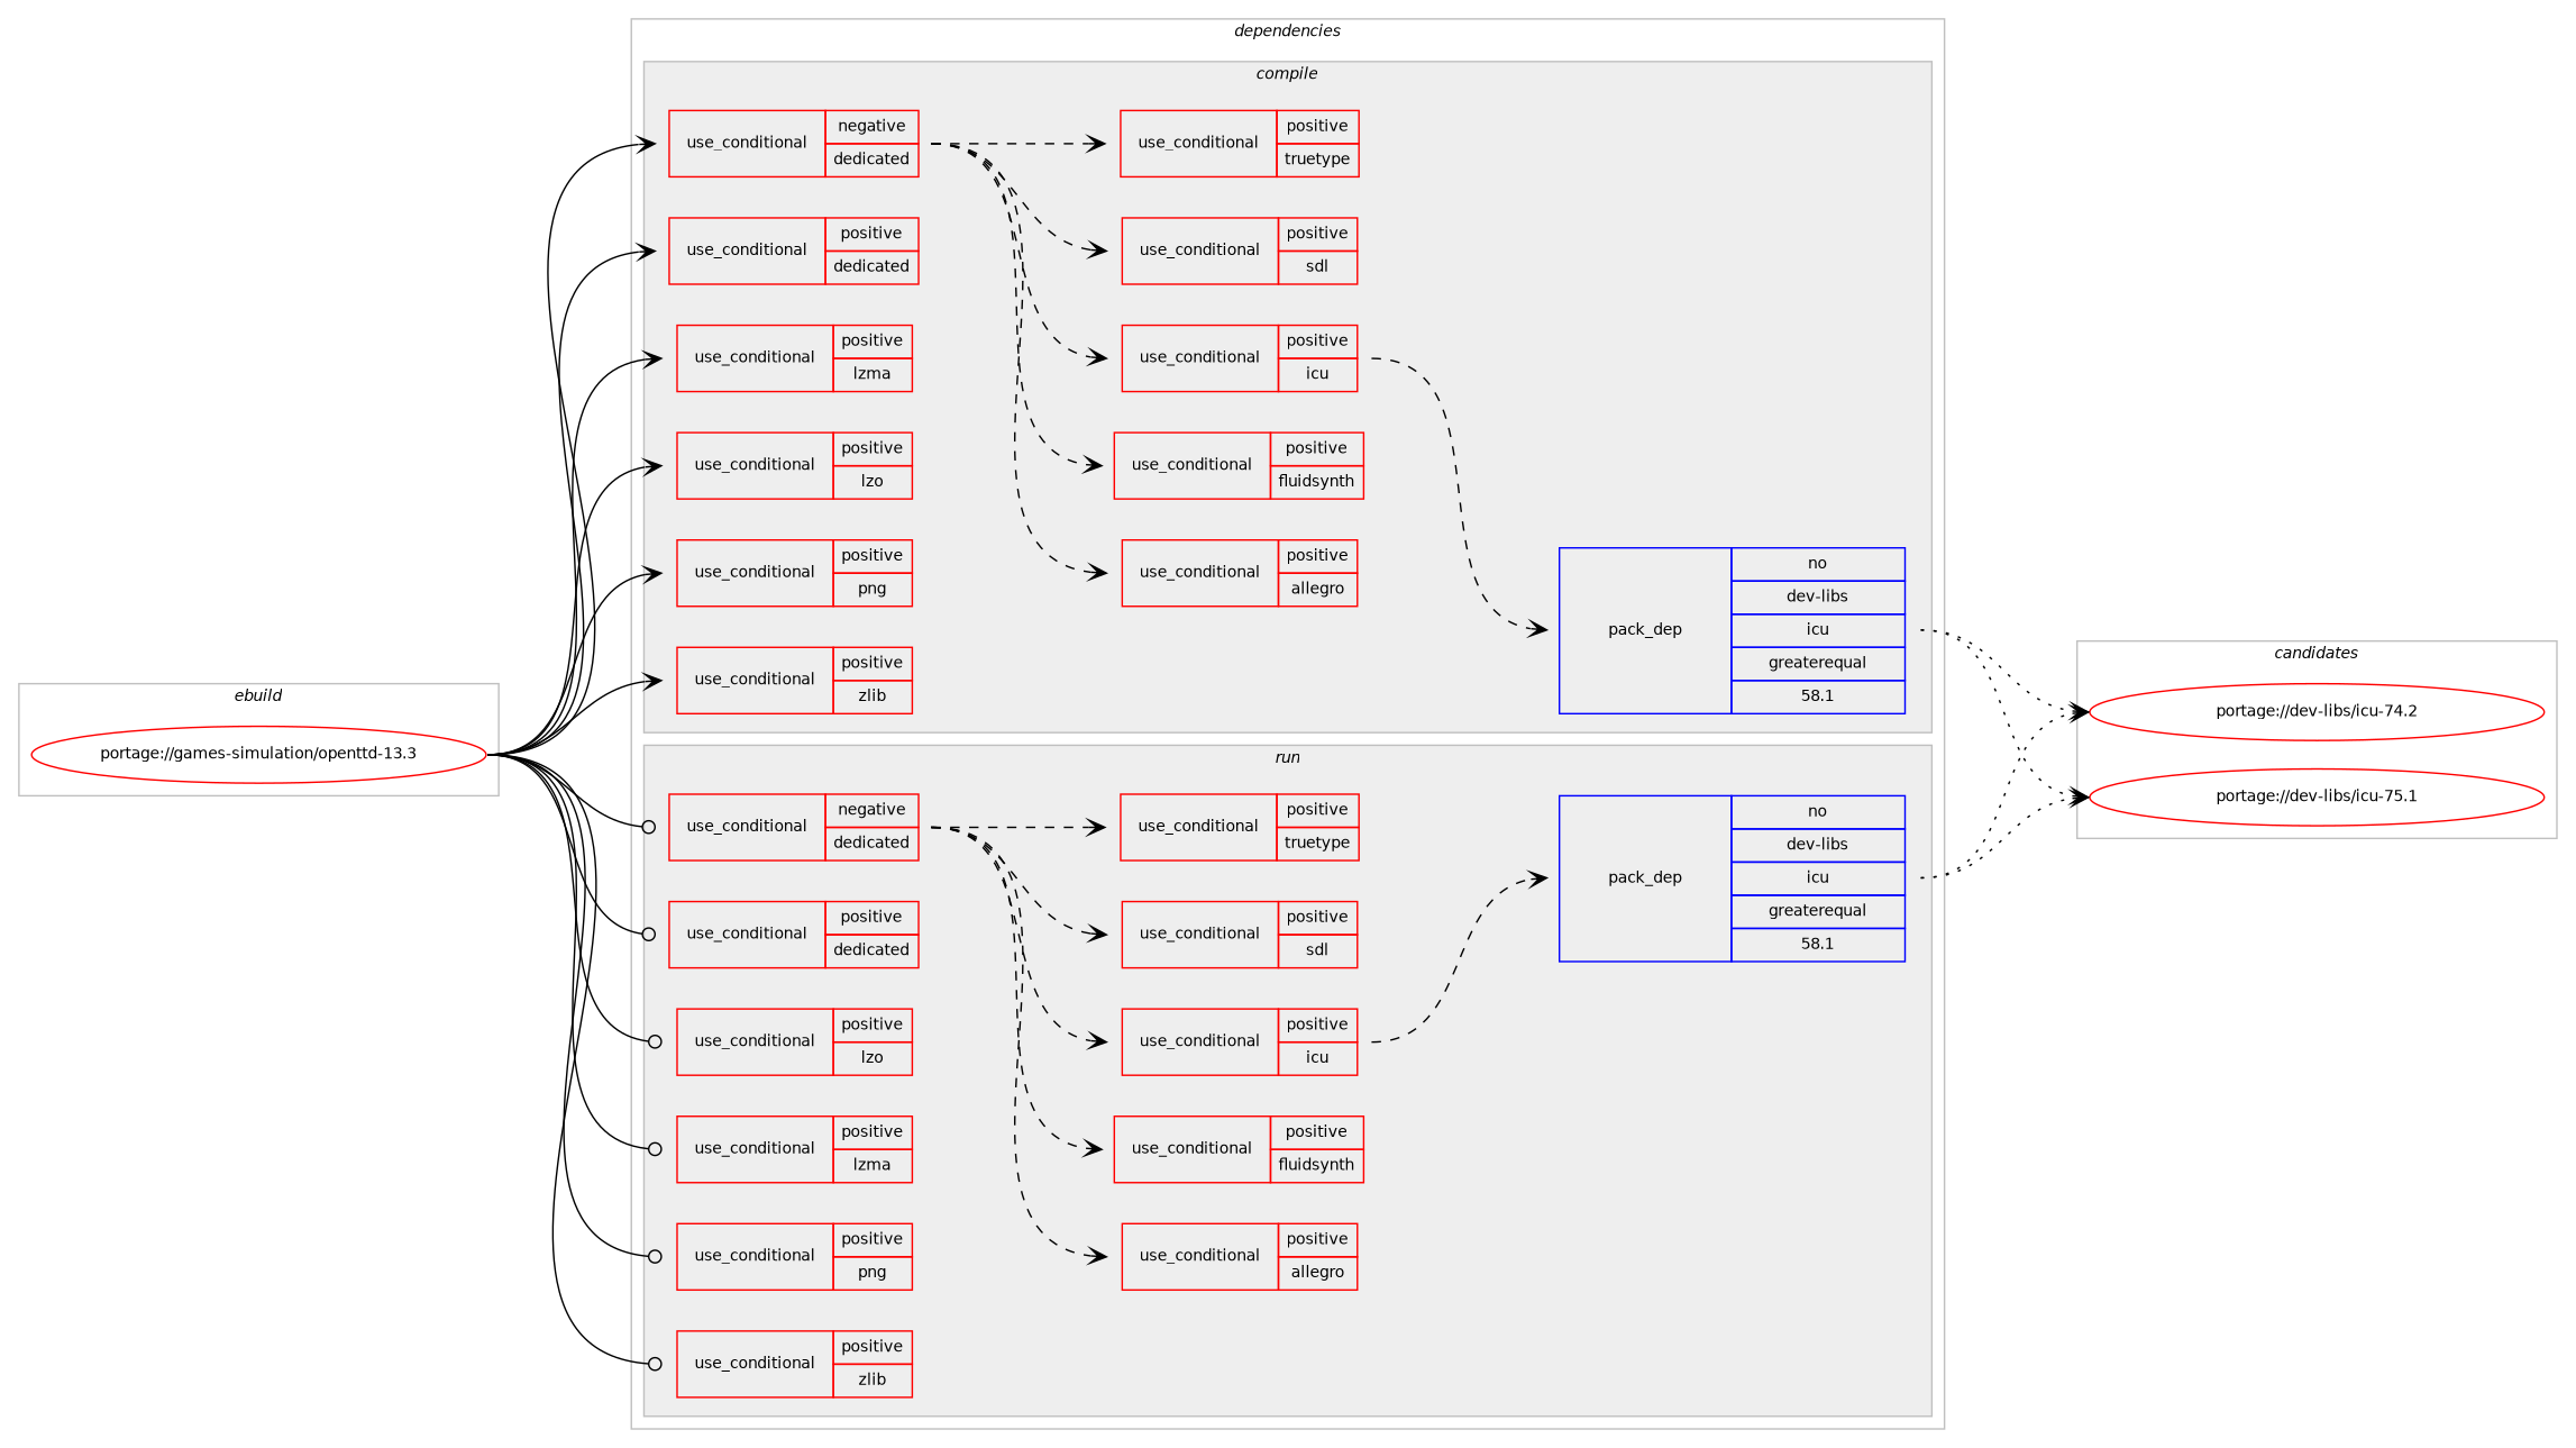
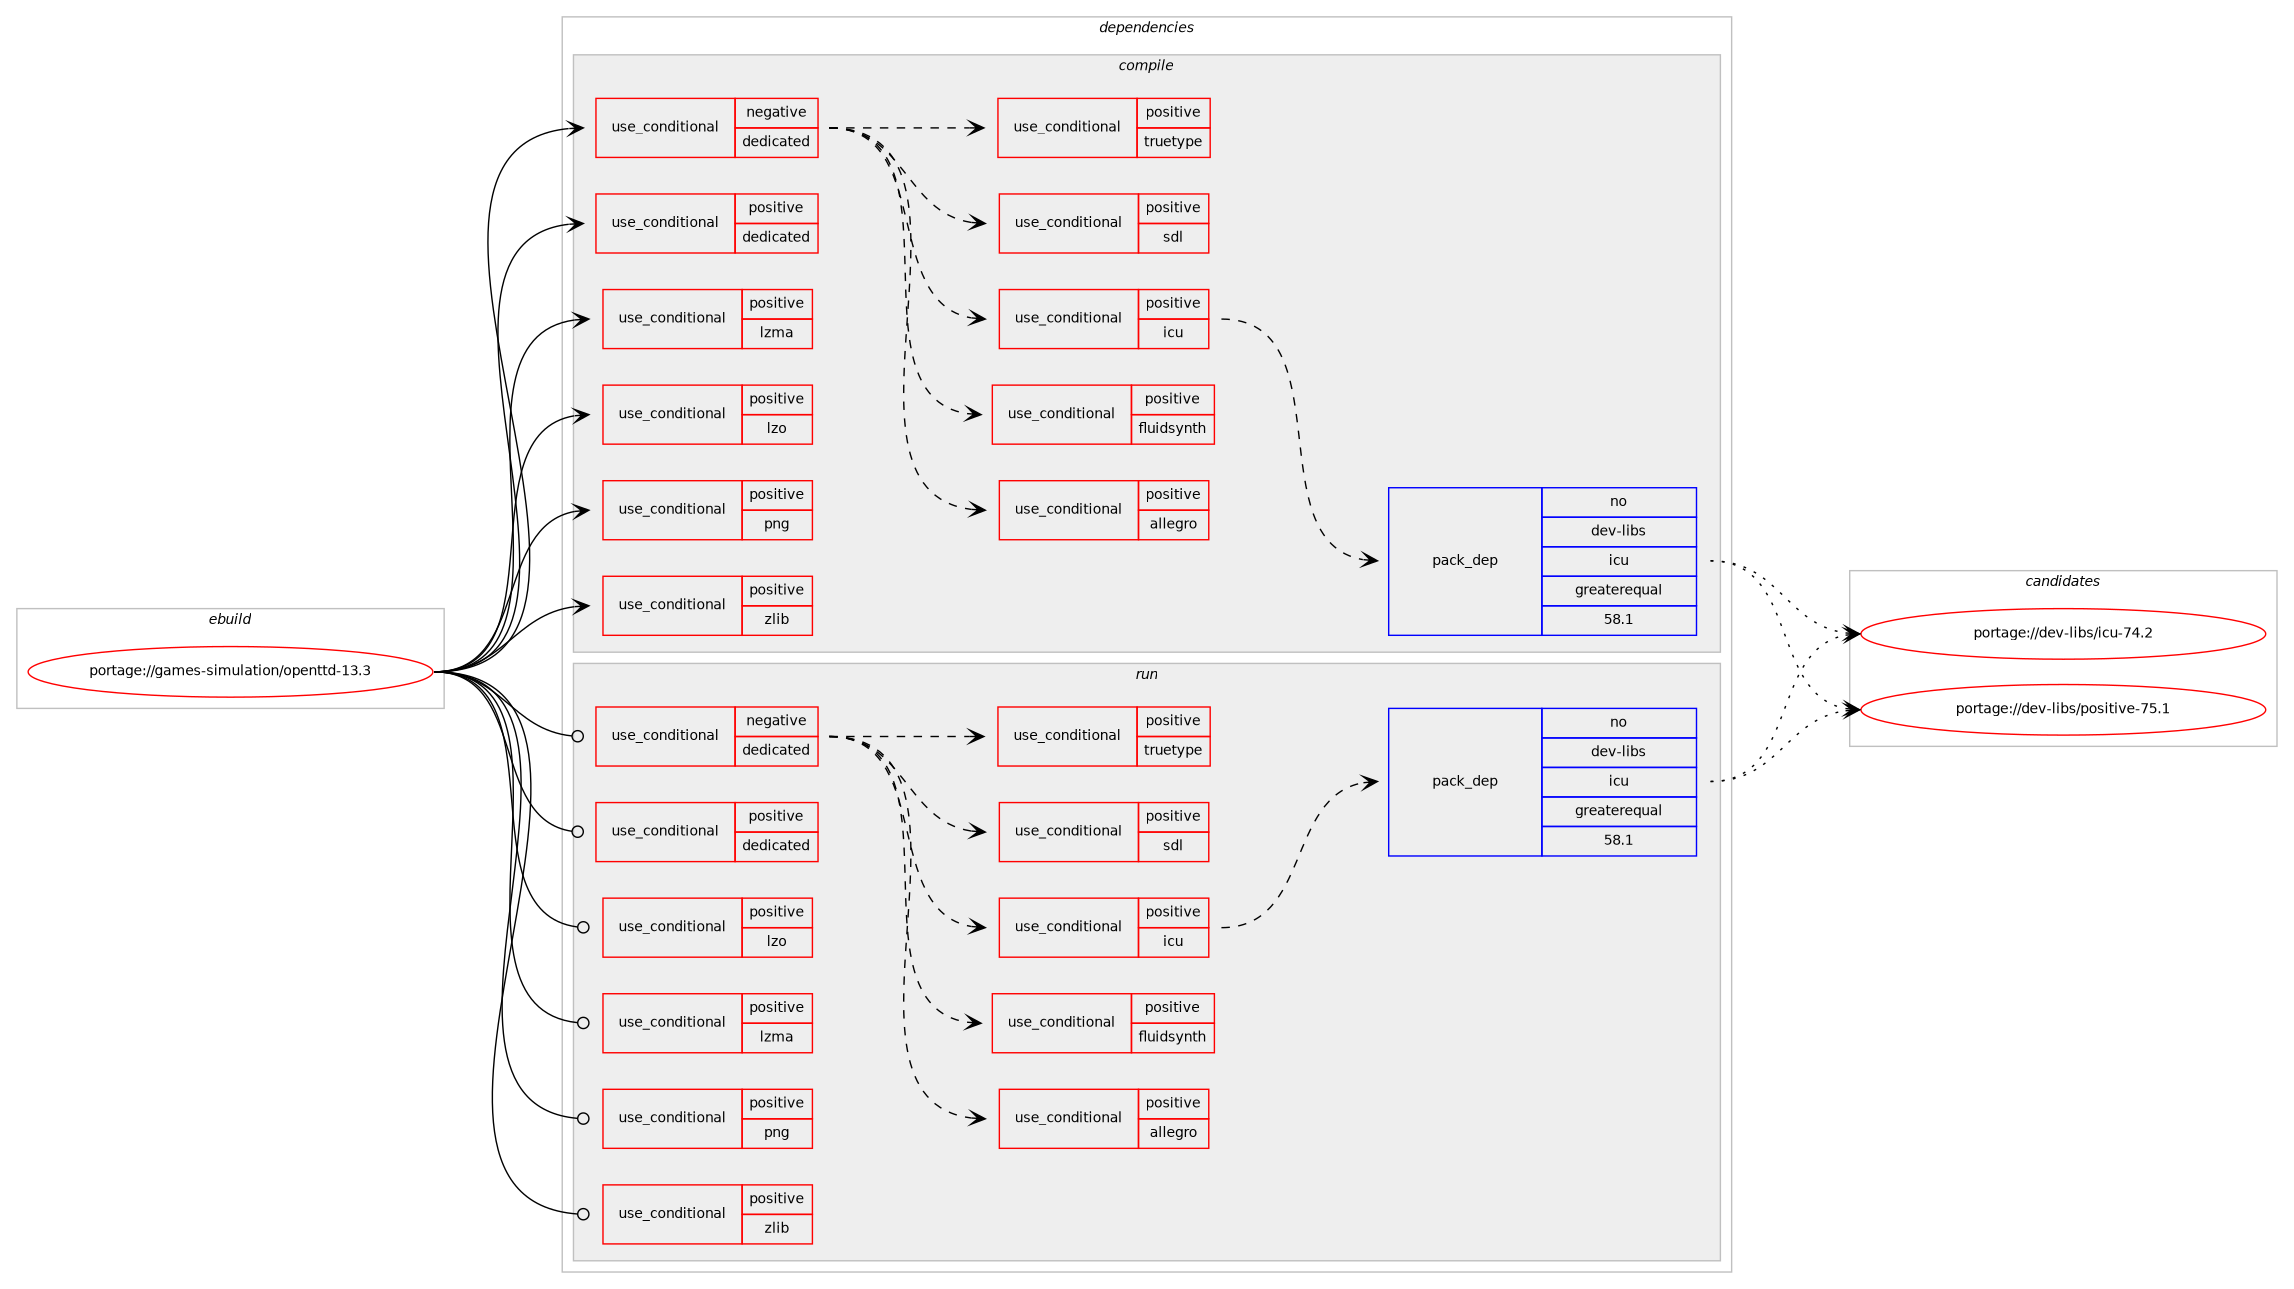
  digraph {
    compound=true
    concentrate=true
    fontname=Helvetica
    fontsize=10
    newrank=true
    rankdir=LR
    ranksep=1.5
    node [color=red fontname=Helvetica fontsize=10 shape=none]
    edge [arrowhead=vee headport=w style=solid tailport=e weight=20]
    n1 [label="portage://games-simulation/openttd-13.3" width=4 shape=""]
    n2 [label=<<TABLE BORDER="0" CELLBORDER="1" CELLSPACING="0" CELLPADDING="4"><TR><TD ROWSPAN="3" CELLPADDING="10">use_conditional</TD></TR><TR><TD>positive</TD></TR><TR><TD>allegro</TD></TR></TABLE>>]
    n3 [label=<<TABLE BORDER="0" CELLBORDER="1" CELLSPACING="0" CELLPADDING="4"><TR><TD ROWSPAN="3" CELLPADDING="10">use_conditional</TD></TR><TR><TD>positive</TD></TR><TR><TD>fluidsynth</TD></TR></TABLE>>]
    n4 [color=blue label=<<TABLE BORDER="0" CELLBORDER="1" CELLSPACING="0" CELLPADDING="4" WIDTH="220"><TR><TD ROWSPAN="6" CELLPADDING="30">pack_dep</TD></TR><TR><TD WIDTH="110">no</TD></TR><TR><TD>dev-libs</TD></TR><TR><TD>icu</TD></TR><TR><TD>greaterequal</TD></TR><TR><TD>58.1</TD></TR></TABLE>>]
    n5 [label=<<TABLE BORDER="0" CELLBORDER="1" CELLSPACING="0" CELLPADDING="4"><TR><TD ROWSPAN="3" CELLPADDING="10">use_conditional</TD></TR><TR><TD>positive</TD></TR><TR><TD>icu</TD></TR></TABLE>>]
    n6 [label=<<TABLE BORDER="0" CELLBORDER="1" CELLSPACING="0" CELLPADDING="4"><TR><TD ROWSPAN="3" CELLPADDING="10">use_conditional</TD></TR><TR><TD>positive</TD></TR><TR><TD>sdl</TD></TR></TABLE>>]
    n7 [label=<<TABLE BORDER="0" CELLBORDER="1" CELLSPACING="0" CELLPADDING="4"><TR><TD ROWSPAN="3" CELLPADDING="10">use_conditional</TD></TR><TR><TD>positive</TD></TR><TR><TD>truetype</TD></TR></TABLE>>]
    n8 [label=<<TABLE BORDER="0" CELLBORDER="1" CELLSPACING="0" CELLPADDING="4"><TR><TD ROWSPAN="3" CELLPADDING="10">use_conditional</TD></TR><TR><TD>negative</TD></TR><TR><TD>dedicated</TD></TR></TABLE>>]
    n9 [label=<<TABLE BORDER="0" CELLBORDER="1" CELLSPACING="0" CELLPADDING="4"><TR><TD ROWSPAN="3" CELLPADDING="10">use_conditional</TD></TR><TR><TD>positive</TD></TR><TR><TD>dedicated</TD></TR></TABLE>>]
    n10 [label=<<TABLE BORDER="0" CELLBORDER="1" CELLSPACING="0" CELLPADDING="4"><TR><TD ROWSPAN="3" CELLPADDING="10">use_conditional</TD></TR><TR><TD>positive</TD></TR><TR><TD>lzma</TD></TR></TABLE>>]
    n11 [label=<<TABLE BORDER="0" CELLBORDER="1" CELLSPACING="0" CELLPADDING="4"><TR><TD ROWSPAN="3" CELLPADDING="10">use_conditional</TD></TR><TR><TD>positive</TD></TR><TR><TD>lzo</TD></TR></TABLE>>]
    n12 [label=<<TABLE BORDER="0" CELLBORDER="1" CELLSPACING="0" CELLPADDING="4"><TR><TD ROWSPAN="3" CELLPADDING="10">use_conditional</TD></TR><TR><TD>positive</TD></TR><TR><TD>png</TD></TR></TABLE>>]
    n13 [label=<<TABLE BORDER="0" CELLBORDER="1" CELLSPACING="0" CELLPADDING="4"><TR><TD ROWSPAN="3" CELLPADDING="10">use_conditional</TD></TR><TR><TD>positive</TD></TR><TR><TD>zlib</TD></TR></TABLE>>]
    n14 [label=<<TABLE BORDER="0" CELLBORDER="1" CELLSPACING="0" CELLPADDING="4"><TR><TD ROWSPAN="3" CELLPADDING="10">use_conditional</TD></TR><TR><TD>positive</TD></TR><TR><TD>allegro</TD></TR></TABLE>>]
    n15 [label=<<TABLE BORDER="0" CELLBORDER="1" CELLSPACING="0" CELLPADDING="4"><TR><TD ROWSPAN="3" CELLPADDING="10">use_conditional</TD></TR><TR><TD>positive</TD></TR><TR><TD>fluidsynth</TD></TR></TABLE>>]
    n16 [color=blue label=<<TABLE BORDER="0" CELLBORDER="1" CELLSPACING="0" CELLPADDING="4" WIDTH="220"><TR><TD ROWSPAN="6" CELLPADDING="30">pack_dep</TD></TR><TR><TD WIDTH="110">no</TD></TR><TR><TD>dev-libs</TD></TR><TR><TD>icu</TD></TR><TR><TD>greaterequal</TD></TR><TR><TD>58.1</TD></TR></TABLE>>]
    n17 [label=<<TABLE BORDER="0" CELLBORDER="1" CELLSPACING="0" CELLPADDING="4"><TR><TD ROWSPAN="3" CELLPADDING="10">use_conditional</TD></TR><TR><TD>positive</TD></TR><TR><TD>icu</TD></TR></TABLE>>]
    n18 [label=<<TABLE BORDER="0" CELLBORDER="1" CELLSPACING="0" CELLPADDING="4"><TR><TD ROWSPAN="3" CELLPADDING="10">use_conditional</TD></TR><TR><TD>positive</TD></TR><TR><TD>sdl</TD></TR></TABLE>>]
    n19 [label=<<TABLE BORDER="0" CELLBORDER="1" CELLSPACING="0" CELLPADDING="4"><TR><TD ROWSPAN="3" CELLPADDING="10">use_conditional</TD></TR><TR><TD>positive</TD></TR><TR><TD>truetype</TD></TR></TABLE>>]
    n20 [label=<<TABLE BORDER="0" CELLBORDER="1" CELLSPACING="0" CELLPADDING="4"><TR><TD ROWSPAN="3" CELLPADDING="10">use_conditional</TD></TR><TR><TD>negative</TD></TR><TR><TD>dedicated</TD></TR></TABLE>>]
    n21 [label=<<TABLE BORDER="0" CELLBORDER="1" CELLSPACING="0" CELLPADDING="4"><TR><TD ROWSPAN="3" CELLPADDING="10">use_conditional</TD></TR><TR><TD>positive</TD></TR><TR><TD>dedicated</TD></TR></TABLE>>]
    n22 [label=<<TABLE BORDER="0" CELLBORDER="1" CELLSPACING="0" CELLPADDING="4"><TR><TD ROWSPAN="3" CELLPADDING="10">use_conditional</TD></TR><TR><TD>positive</TD></TR><TR><TD>lzo</TD></TR></TABLE>>]
    n23 [label=<<TABLE BORDER="0" CELLBORDER="1" CELLSPACING="0" CELLPADDING="4"><TR><TD ROWSPAN="3" CELLPADDING="10">use_conditional</TD></TR><TR><TD>positive</TD></TR><TR><TD>lzma</TD></TR></TABLE>>]
    n24 [label=<<TABLE BORDER="0" CELLBORDER="1" CELLSPACING="0" CELLPADDING="4"><TR><TD ROWSPAN="3" CELLPADDING="10">use_conditional</TD></TR><TR><TD>positive</TD></TR><TR><TD>png</TD></TR></TABLE>>]
    n25 [label=<<TABLE BORDER="0" CELLBORDER="1" CELLSPACING="0" CELLPADDING="4"><TR><TD ROWSPAN="3" CELLPADDING="10">use_conditional</TD></TR><TR><TD>positive</TD></TR><TR><TD>zlib</TD></TR></TABLE>>]
    n26 [label="portage://dev-libs/icu-74.2" width=4 shape=""]
-   n27 [label="portage://dev-libs/icu-75.1" width=4 shape=""]
+   n27 [label="portage://dev-libs/positive-75.1" width=4 shape=""]
    subgraph cluster_1 {
      color=gray
      label=<<i>ebuild</i>>
      rank=same
      n1
    }
    subgraph cluster_2 {
      color=gray
      label=<<i>dependencies</i>>
      subgraph cluster_3 {
        color=gray
        fillcolor="#eeeeee"
        label=<<i>compile</i>>
        style=filled
        subgraph sub_4 {
          color=gray
          fillcolor="#eeeeee"
          label=<<i>compile</i>>
          style=filled
          n8
          subgraph sub_5 {
            color=gray
            fillcolor="#eeeeee"
            label=<<i>compile</i>>
            style=filled
            n2
          }
          subgraph sub_6 {
            color=gray
            fillcolor="#eeeeee"
            label=<<i>compile</i>>
            style=filled
            n3
          }
          subgraph sub_7 {
            color=gray
            fillcolor="#eeeeee"
            label=<<i>compile</i>>
            style=filled
            n5
            subgraph sub_8 {
              color=gray
              fillcolor="#eeeeee"
              label=<<i>compile</i>>
              style=filled
              n4
            }
          }
          subgraph sub_9 {
            color=gray
            fillcolor="#eeeeee"
            label=<<i>compile</i>>
            style=filled
            n6
          }
          subgraph sub_10 {
            color=gray
            fillcolor="#eeeeee"
            label=<<i>compile</i>>
            style=filled
            n7
          }
        }
        subgraph sub_11 {
          color=gray
          fillcolor="#eeeeee"
          label=<<i>compile</i>>
          style=filled
          n9
        }
        subgraph sub_12 {
          color=gray
          fillcolor="#eeeeee"
          label=<<i>compile</i>>
          style=filled
          n10
        }
        subgraph sub_13 {
          color=gray
          fillcolor="#eeeeee"
          label=<<i>compile</i>>
          style=filled
          n11
        }
        subgraph sub_14 {
          color=gray
          fillcolor="#eeeeee"
          label=<<i>compile</i>>
          style=filled
          n12
        }
        subgraph sub_15 {
          color=gray
          fillcolor="#eeeeee"
          label=<<i>compile</i>>
          style=filled
          n13
        }
      }
      subgraph cluster_16 {
        color=gray
        fillcolor="#eeeeee"
        label=<<i>compile and run</i>>
        style=filled
      }
      subgraph cluster_17 {
        color=gray
        fillcolor="#eeeeee"
        label=<<i>run</i>>
        style=filled
        subgraph sub_18 {
          color=gray
          fillcolor="#eeeeee"
          label=<<i>run</i>>
          style=filled
          n20
          subgraph sub_19 {
            color=gray
            fillcolor="#eeeeee"
            label=<<i>run</i>>
            style=filled
            n14
          }
          subgraph sub_20 {
            color=gray
            fillcolor="#eeeeee"
            label=<<i>run</i>>
            style=filled
            n15
          }
          subgraph sub_21 {
            color=gray
            fillcolor="#eeeeee"
            label=<<i>run</i>>
            style=filled
            n17
            subgraph sub_22 {
              color=gray
              fillcolor="#eeeeee"
              label=<<i>run</i>>
              style=filled
              n16
            }
          }
          subgraph sub_23 {
            color=gray
            fillcolor="#eeeeee"
            label=<<i>run</i>>
            style=filled
            n18
          }
          subgraph sub_24 {
            color=gray
            fillcolor="#eeeeee"
            label=<<i>run</i>>
            style=filled
            n19
          }
        }
        subgraph sub_25 {
          color=gray
          fillcolor="#eeeeee"
          label=<<i>run</i>>
          style=filled
          n21
        }
        subgraph sub_26 {
          color=gray
          fillcolor="#eeeeee"
          label=<<i>run</i>>
          style=filled
          n22
        }
        subgraph sub_27 {
          color=gray
          fillcolor="#eeeeee"
          label=<<i>run</i>>
          style=filled
          n23
        }
        subgraph sub_28 {
          color=gray
          fillcolor="#eeeeee"
          label=<<i>run</i>>
          style=filled
          n24
        }
        subgraph sub_29 {
          color=gray
          fillcolor="#eeeeee"
          label=<<i>run</i>>
          style=filled
          n25
        }
      }
    }
    subgraph cluster_30 {
      color=gray
      label=<<i>candidates</i>>
      rank=same
      subgraph sub_31 {
        color=black
        label=<<i>candidates</i>>
        nodesep=1
        rank=same
        n26
        n27
      }
      subgraph sub_32 {
        color=black
        label=<<i>candidates</i>>
        nodesep=1
        rank=same
        n26
        n27
      }
    }
    n1 -> n8
    n1 -> n9
    n1 -> n10
    n1 -> n11
    n1 -> n12
    n1 -> n13
    n1 -> n20 [arrowhead=odot]
    n1 -> n21 [arrowhead=odot]
    n1 -> n22 [arrowhead=odot]
    n1 -> n23 [arrowhead=odot]
    n1 -> n24 [arrowhead=odot]
    n1 -> n25 [arrowhead=odot]
    n4 -> n26 [style=dotted weight=100]
    n4 -> n27 [style=dotted weight=100]
    n5 -> n4 [style=dashed]
    n8 -> n2 [style=dashed]
    n8 -> n3 [style=dashed]
    n8 -> n5 [style=dashed]
    n8 -> n6 [style=dashed]
    n8 -> n7 [style=dashed]
    n16 -> n26 [style=dotted weight=100]
    n16 -> n27 [style=dotted weight=100]
    n17 -> n16 [style=dashed]
    n20 -> n14 [style=dashed]
    n20 -> n15 [style=dashed]
    n20 -> n17 [style=dashed]
    n20 -> n18 [style=dashed]
    n20 -> n19 [style=dashed]
  }
